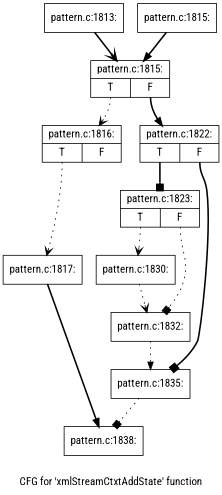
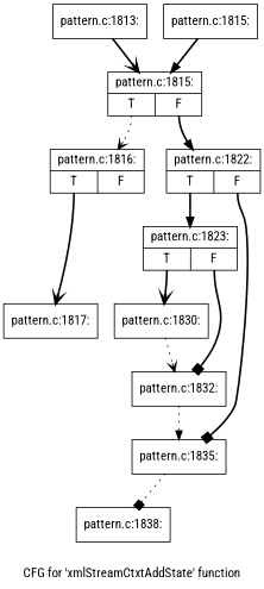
  digraph {
    fontname="Roboto Condensed"
    label="CFG for 'xmlStreamCtxtAddState' function"
    node [fontname="Roboto Condensed" shape=record]
    edge [arrowhead=vee fontname="Roboto Condensed" style=bold]
    n1 [label="{pattern.c:1813:}"]
    n2 [label="{pattern.c:1815:|{<s0>T|<s1>F}}"]
    n3 [label="{pattern.c:1816:|{<s0>T|<s1>F}}"]
    n4 [label="{pattern.c:1822:|{<s0>T|<s1>F}}"]
    n5 [label="{pattern.c:1817:}"]
    n6 [label="{pattern.c:1823:|{<s0>T|<s1>F}}"]
    n7 [label="{pattern.c:1835:}"]
    n8 [label="{pattern.c:1838:}"]
    n9 [label="{pattern.c:1830:}"]
    n10 [label="{pattern.c:1832:}"]
    n11 [label="{pattern.c:1815:}"]
    n1 -> n2
    n2 -> n3 [style=dotted tailport=s0]
    n2 -> n4 [arrowhead=normal tailport=s1]
-   n3 -> n5 [style=dotted tailport=s0]
-   n4 -> n6 [arrowhead=box tailport=s0]
+   n3 -> n5 [tailport=s0]
+   n4 -> n6 [arrowhead=normal tailport=s0]
    n4 -> n7 [arrowhead=box tailport=s1]
-   n5 -> n8 [arrowhead=normal]
-   n6 -> n9 [style=dotted tailport=s0]
-   n6 -> n10 [arrowhead=box style=dotted tailport=s1]
+   n6 -> n9 [tailport=s0]
+   n6 -> n10 [arrowhead=box tailport=s1]
    n7 -> n8 [arrowhead=box style=dotted]
    n9 -> n10 [style=dotted]
    n10 -> n7 [arrowhead=normal style=dotted]
    n11 -> n2 [arrowhead=normal]
  }
